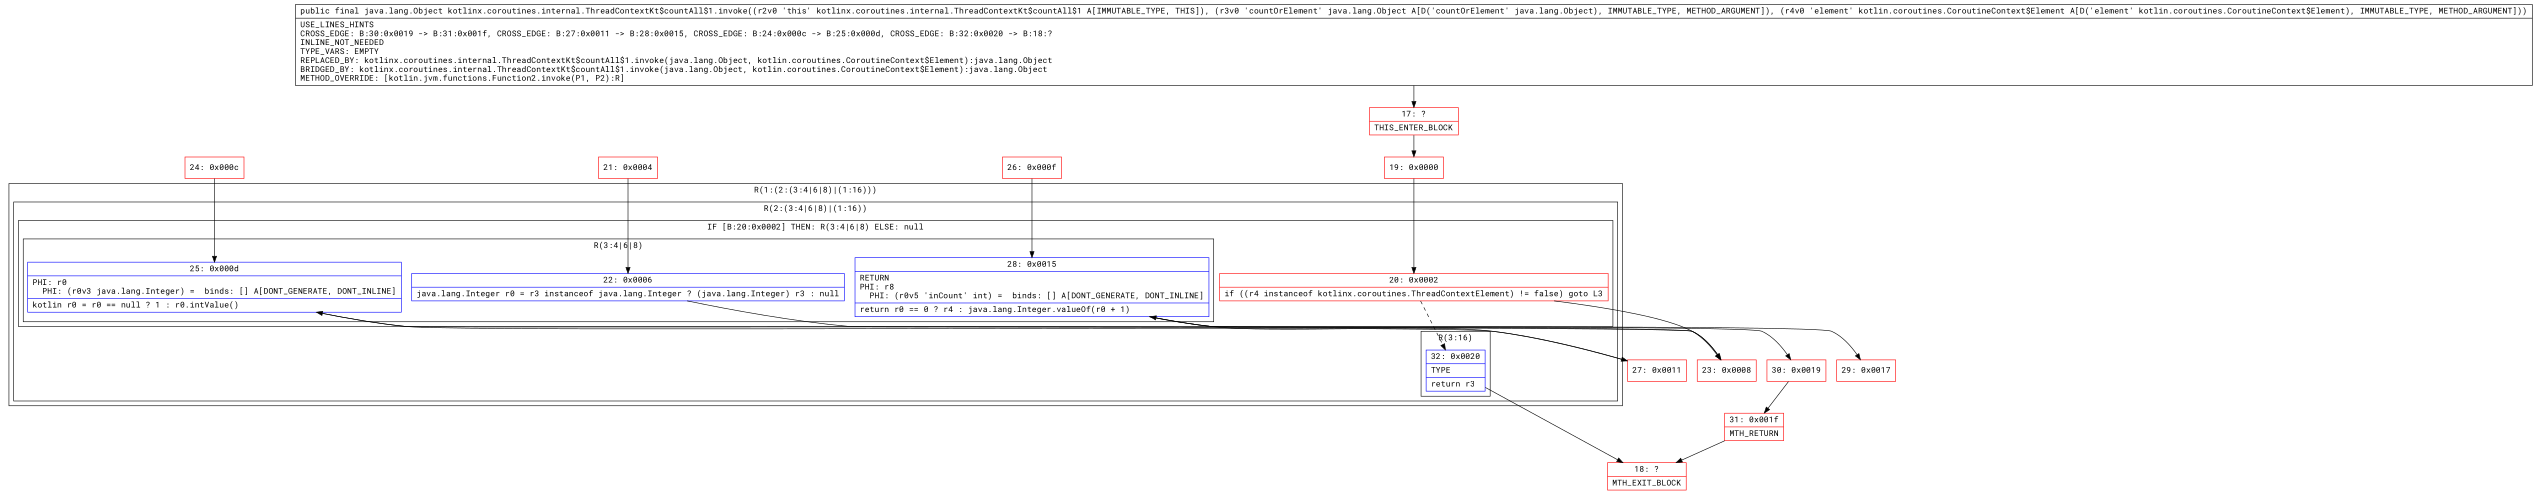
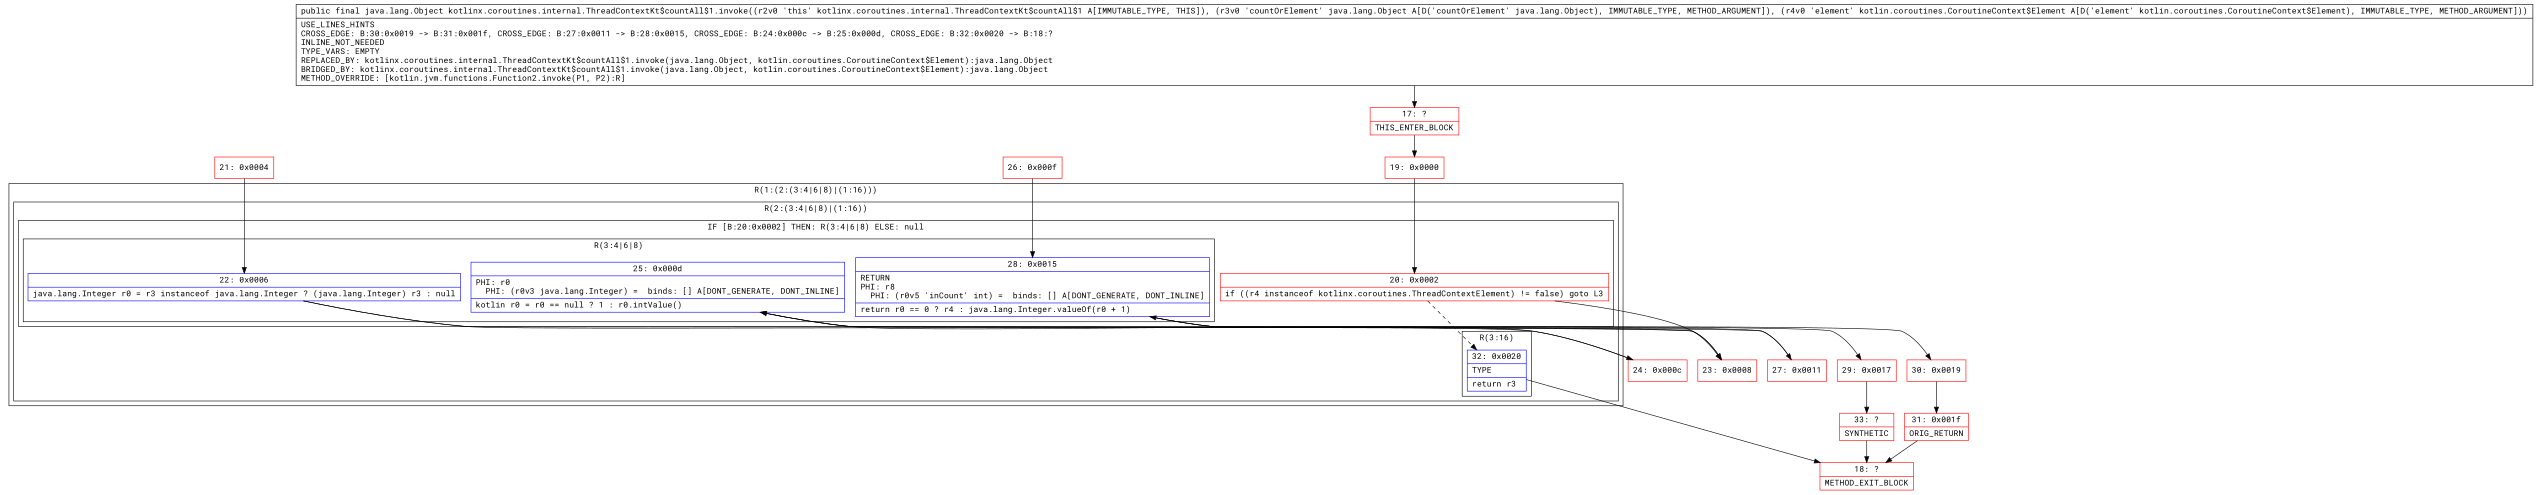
  digraph {
    fontname="Roboto Mono"
    node [color=red fontname="Roboto Mono" shape=record]
    edge [fontname="Roboto Mono"]
    n1 [color=blue label="{22\:\ 0x0006|java.lang.Integer r0 = r3 instanceof java.lang.Integer ? (java.lang.Integer) r3 : null\l}"]
    n2 [color=blue label="{25\:\ 0x000d|PHI: r0 \l  PHI: (r0v3 java.lang.Integer) =  binds: [] A[DONT_GENERATE, DONT_INLINE]\l|kotlin r0 = r0 == null ? 1 : r0.intValue()\l}"]
    n3 [color=blue label="{28\:\ 0x0015|RETURN\lPHI: r8 \l  PHI: (r0v5 'inCount' int) =  binds: [] A[DONT_GENERATE, DONT_INLINE]\l|return r0 == 0 ? r4 : java.lang.Integer.valueOf(r0 + 1)\l}"]
    n4 [label="{20\:\ 0x0002|if ((r4 instanceof kotlinx.coroutines.ThreadContextElement) != false) goto L3\l}"]
    n5 [color=blue label="{32\:\ 0x0020|TYPE\l|return r3\l}"]
    n6 [label="{23\:\ 0x0008}"]
    n7 [label="{24\:\ 0x000c}"]
    n8 [label="{27\:\ 0x0011}"]
    n9 [label="{29\:\ 0x0017}"]
    n10 [label="{30\:\ 0x0019}"]
-   n11 [label="{18\:\ ?|MTH_EXIT_BLOCK\l}"]
+   n11 [label="{18\:\ ?|METHOD_EXIT_BLOCK\l}"]
    n12 [label="{21\:\ 0x0004}"]
    n13 [label="{26\:\ 0x000f}"]
-   n15 [label="{31\:\ 0x001f|MTH_RETURN\l}"]
+   n14 [label="{33\:\ ?|SYNTHETIC\l}"]
+   n15 [label="{31\:\ 0x001f|ORIG_RETURN\l}"]
    n16 [label="{17\:\ ?|THIS_ENTER_BLOCK\l}"]
    n17 [label="{19\:\ 0x0000}"]
    n18 [label="{public final java.lang.Object kotlinx.coroutines.internal.ThreadContextKt$countAll$1.invoke((r2v0 'this' kotlinx.coroutines.internal.ThreadContextKt$countAll$1 A[IMMUTABLE_TYPE, THIS]), (r3v0 'countOrElement' java.lang.Object A[D('countOrElement' java.lang.Object), IMMUTABLE_TYPE, METHOD_ARGUMENT]), (r4v0 'element' kotlin.coroutines.CoroutineContext$Element A[D('element' kotlin.coroutines.CoroutineContext$Element), IMMUTABLE_TYPE, METHOD_ARGUMENT]))  | USE_LINES_HINTS\lCROSS_EDGE: B:30:0x0019 \-\> B:31:0x001f, CROSS_EDGE: B:27:0x0011 \-\> B:28:0x0015, CROSS_EDGE: B:24:0x000c \-\> B:25:0x000d, CROSS_EDGE: B:32:0x0020 \-\> B:18:?\lINLINE_NOT_NEEDED\lTYPE_VARS: EMPTY\lREPLACED_BY: kotlinx.coroutines.internal.ThreadContextKt$countAll$1.invoke(java.lang.Object, kotlin.coroutines.CoroutineContext$Element):java.lang.Object\lBRIDGED_BY: kotlinx.coroutines.internal.ThreadContextKt$countAll$1.invoke(java.lang.Object, kotlin.coroutines.CoroutineContext$Element):java.lang.Object\lMETHOD_OVERRIDE: [kotlin.jvm.functions.Function2.invoke(P1, P2):R]\l}" color=""]
    subgraph cluster_1 {
      label="R(1:(2:(3:4|6|8)|(1:16)))"
      subgraph cluster_2 {
        label="R(2:(3:4|6|8)|(1:16))"
        subgraph cluster_3 {
          label="IF [B:20:0x0002] THEN: R(3:4|6|8) ELSE: null"
          n4
          subgraph cluster_4 {
            label="R(3:4|6|8)"
            n1
            n2
            n3
          }
        }
        subgraph cluster_5 {
          label="R(3:16)"
          n5
        }
      }
    }
    n1 -> n6
+   n1 -> n7
    n2 -> n8
    n3 -> n9
    n3 -> n10
    n4 -> n5 [style=dashed]
    n4 -> n6
    n5 -> n11
    n6 -> n2
    n7 -> n2
    n8 -> n3
+   n9 -> n14
    n10 -> n15
    n12 -> n1
    n13 -> n3
+   n14 -> n11
    n15 -> n11
    n16 -> n17
    n17 -> n4
    n18 -> n16
  }
